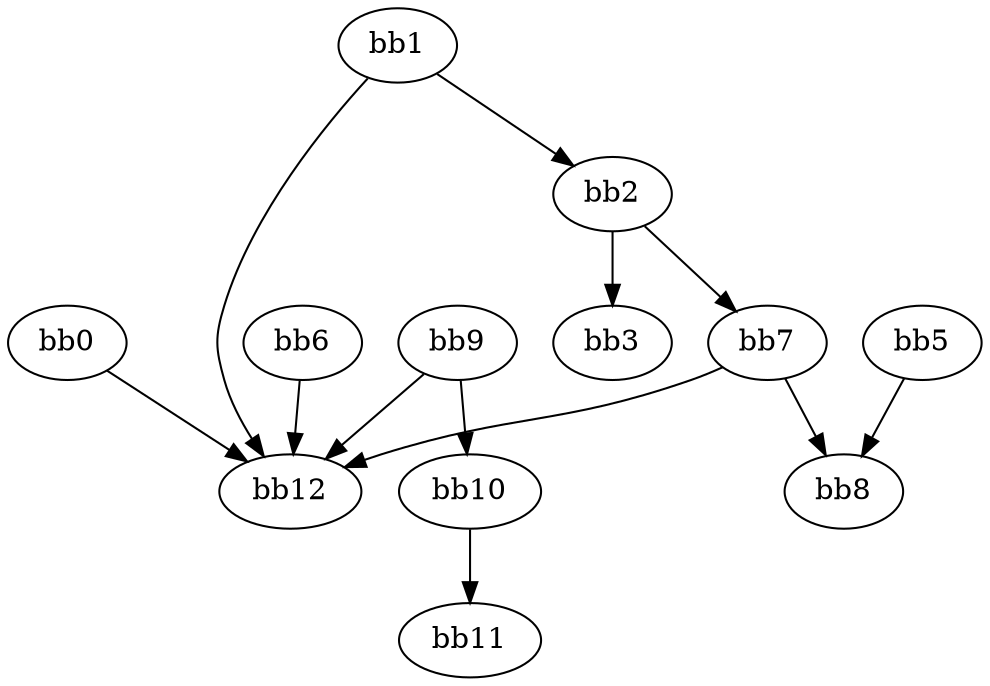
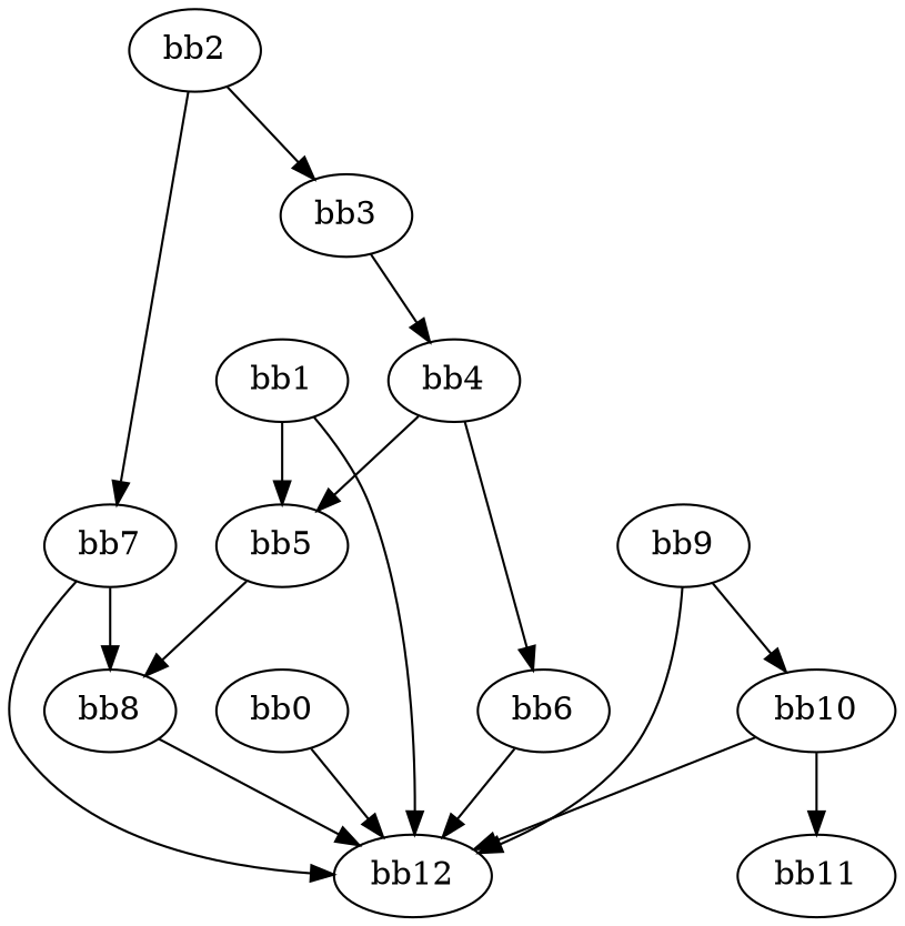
  digraph {
    n1 [label="bb0\l"]
    n2 [label="bb12\l"]
    n3 [label="bb1\l"]
    n4 [label="bb2\l"]
    n5 [label="bb3\l"]
    n6 [label="bb7\l"]
+   n7 [label="bb4\l"]
    n8 [label="bb8\l"]
    n9 [label="bb5\l"]
    n10 [label="bb6\l"]
    n11 [label="bb9\l"]
    n12 [label="bb10\l"]
    n13 [label="bb11\l"]
    n1 -> n2
    n3 -> n2
-   n3 -> n4
+   n3 -> n9
    n4 -> n5
    n4 -> n6
+   n5 -> n7
    n6 -> n2
    n6 -> n8
+   n7 -> n9
+   n7 -> n10
+   n8 -> n2
    n9 -> n8
    n10 -> n2
    n11 -> n2
    n11 -> n12
+   n12 -> n2
    n12 -> n13
  }
